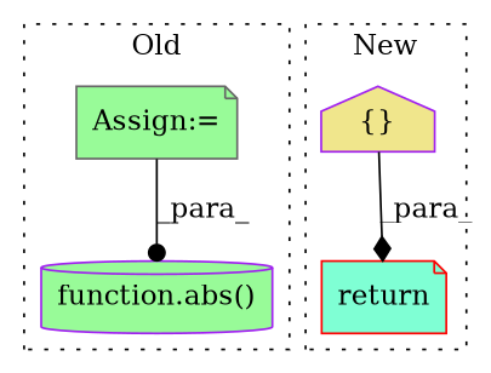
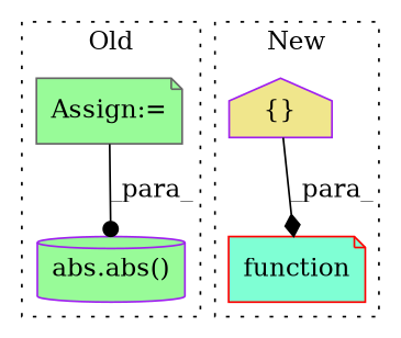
  digraph {
    node [color=purple fillcolor=palegreen shape=note style=filled]
    edge [style=solid]
-   n1 [a=75 l="4,1" label="function.abs()" s="844,872" shape=cylinder]
+   n1 [a=75 l="4,1" label="abs.abs()" s="844,872" shape=cylinder]
    n2 [a=68 color=gray40 l=3 label="Assign:=" s=841]
-   n3 [a=93 color=red fillcolor=aquamarine l=7 label=return s=1456]
+   n3 [a=93 color=red fillcolor=aquamarine l=7 label=function s=1456]
    n4 [a=59 fillcolor=khaki l="1,0" label="{}" s="431,442" shape=house]
    subgraph cluster_1 {
      label=Old
      style=dotted
      n1
      n2
    }
    subgraph cluster_2 {
      label=New
      style=dotted
      n3
      n4
    }
    n2 -> n1 [arrowhead=dot label=_para_]
    n4 -> n3 [arrowhead=diamond label=_para_]
  }
